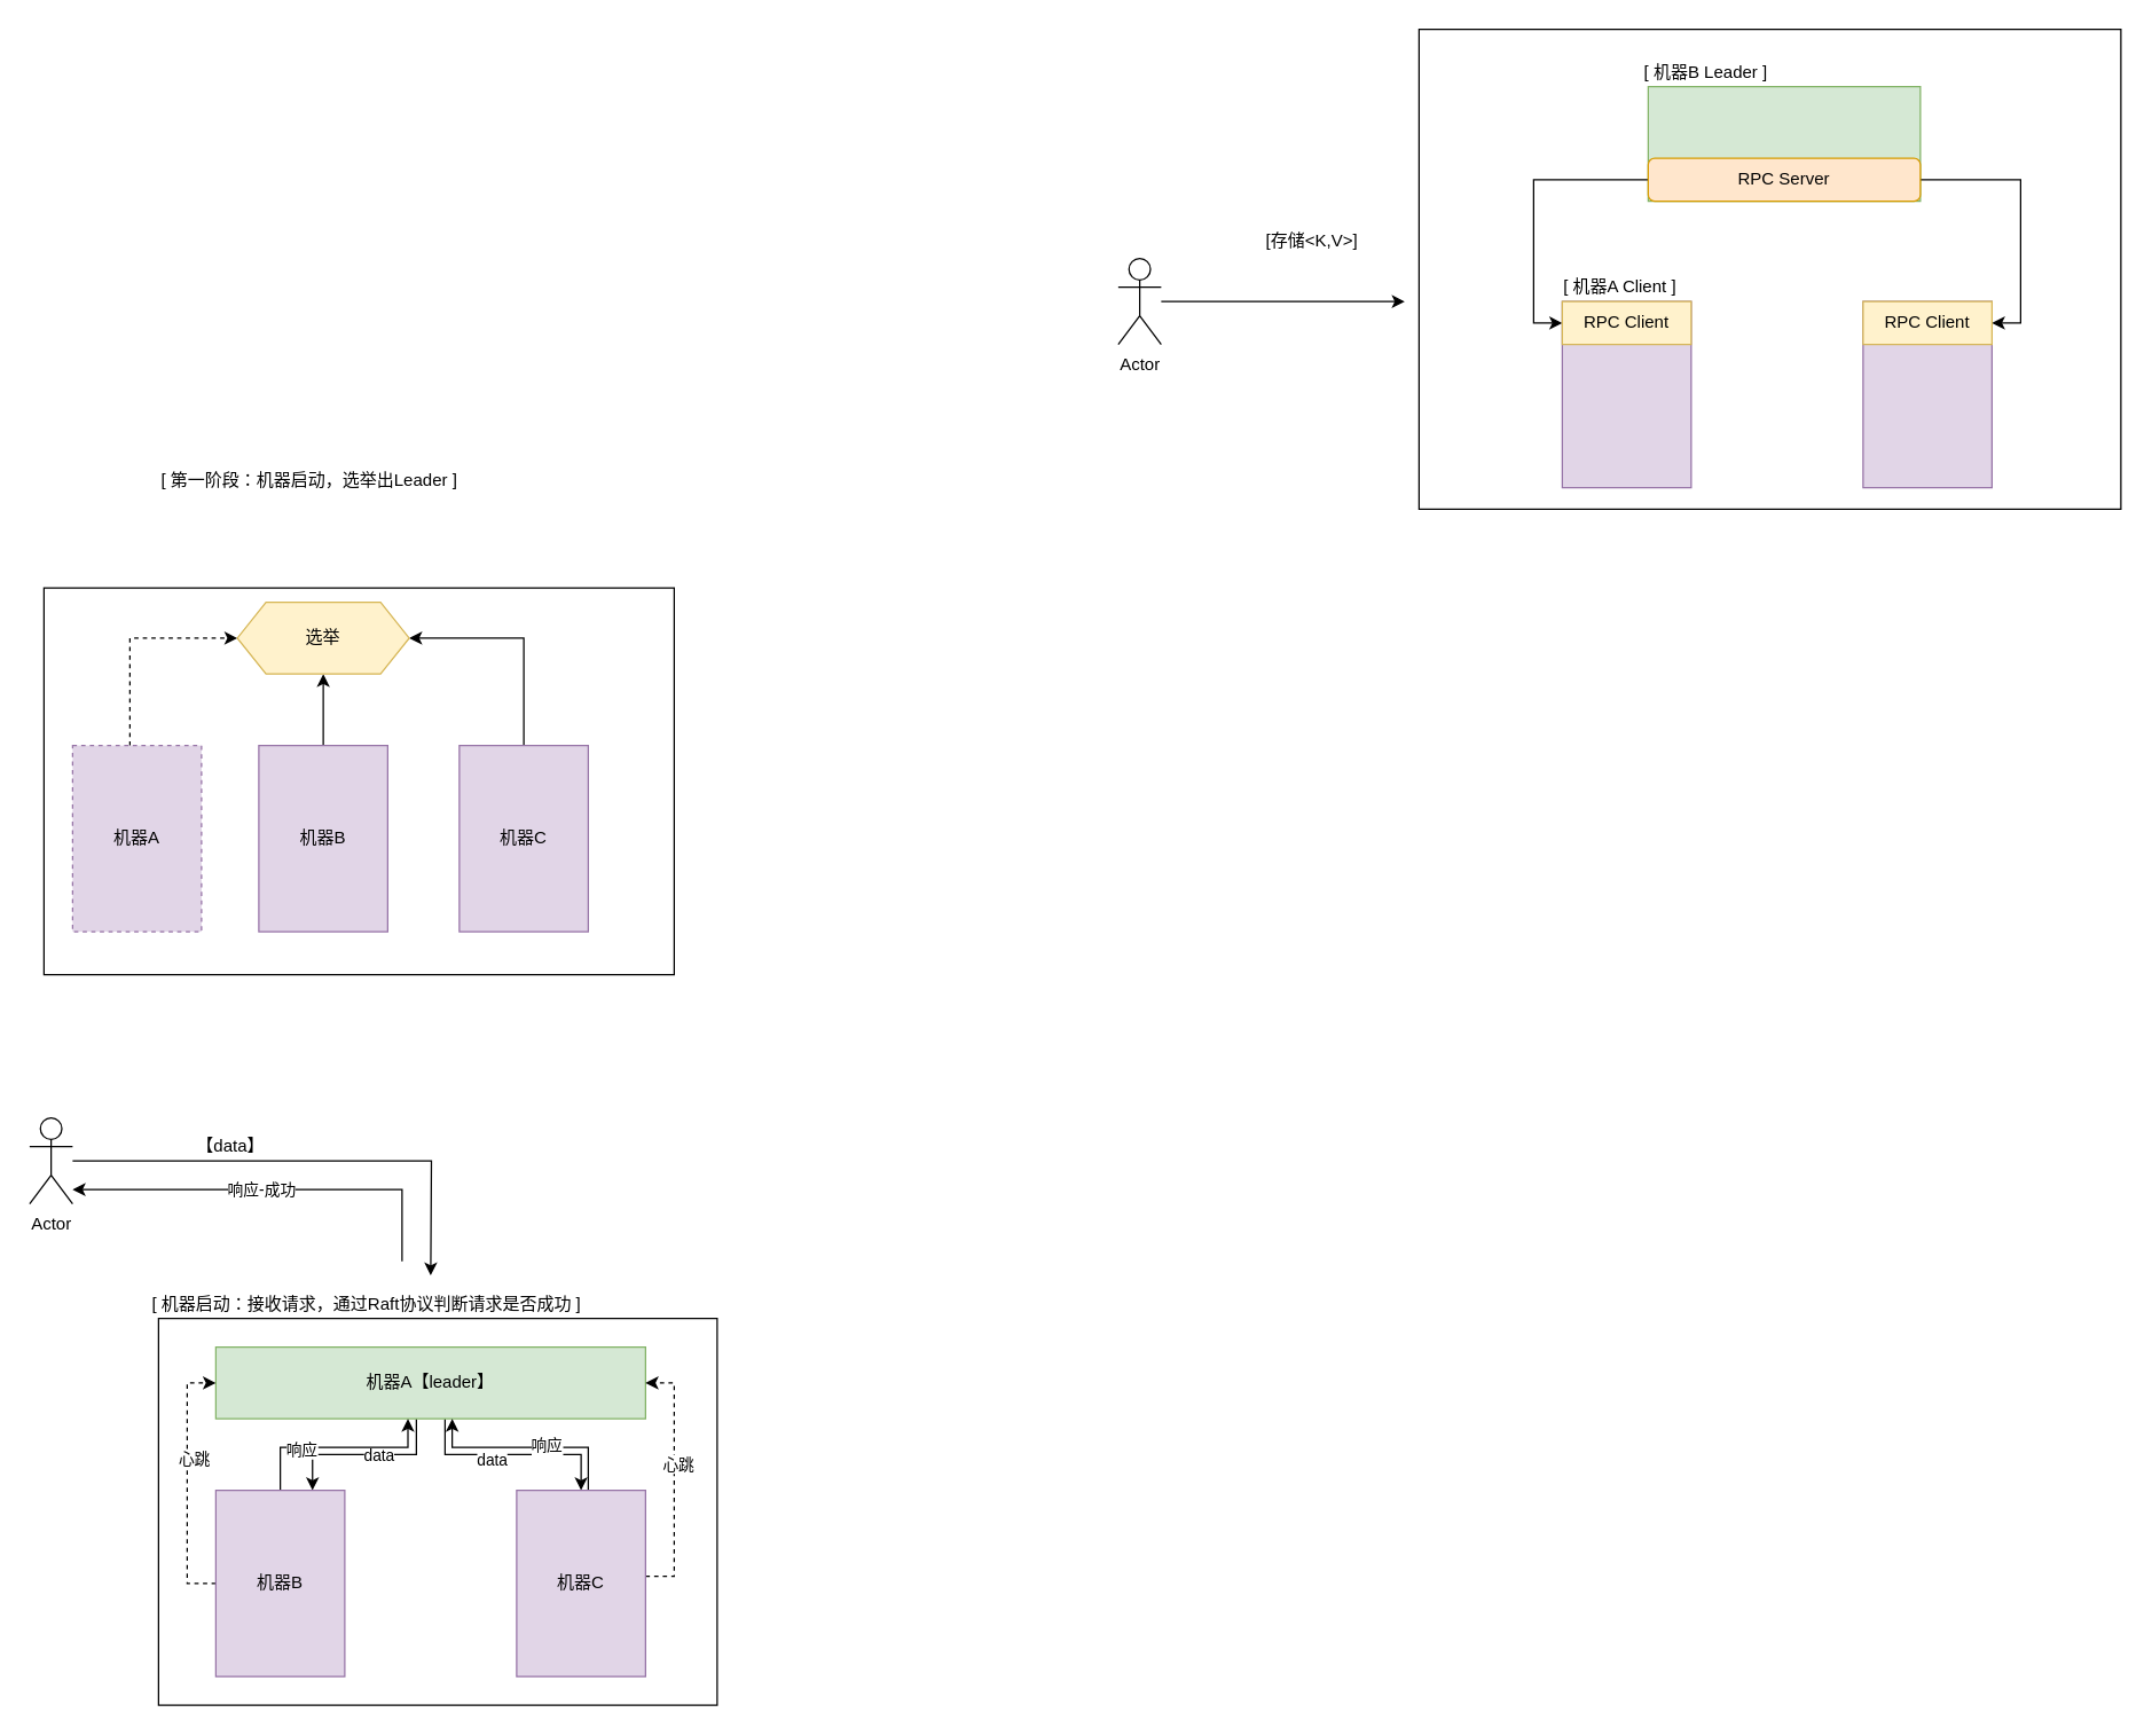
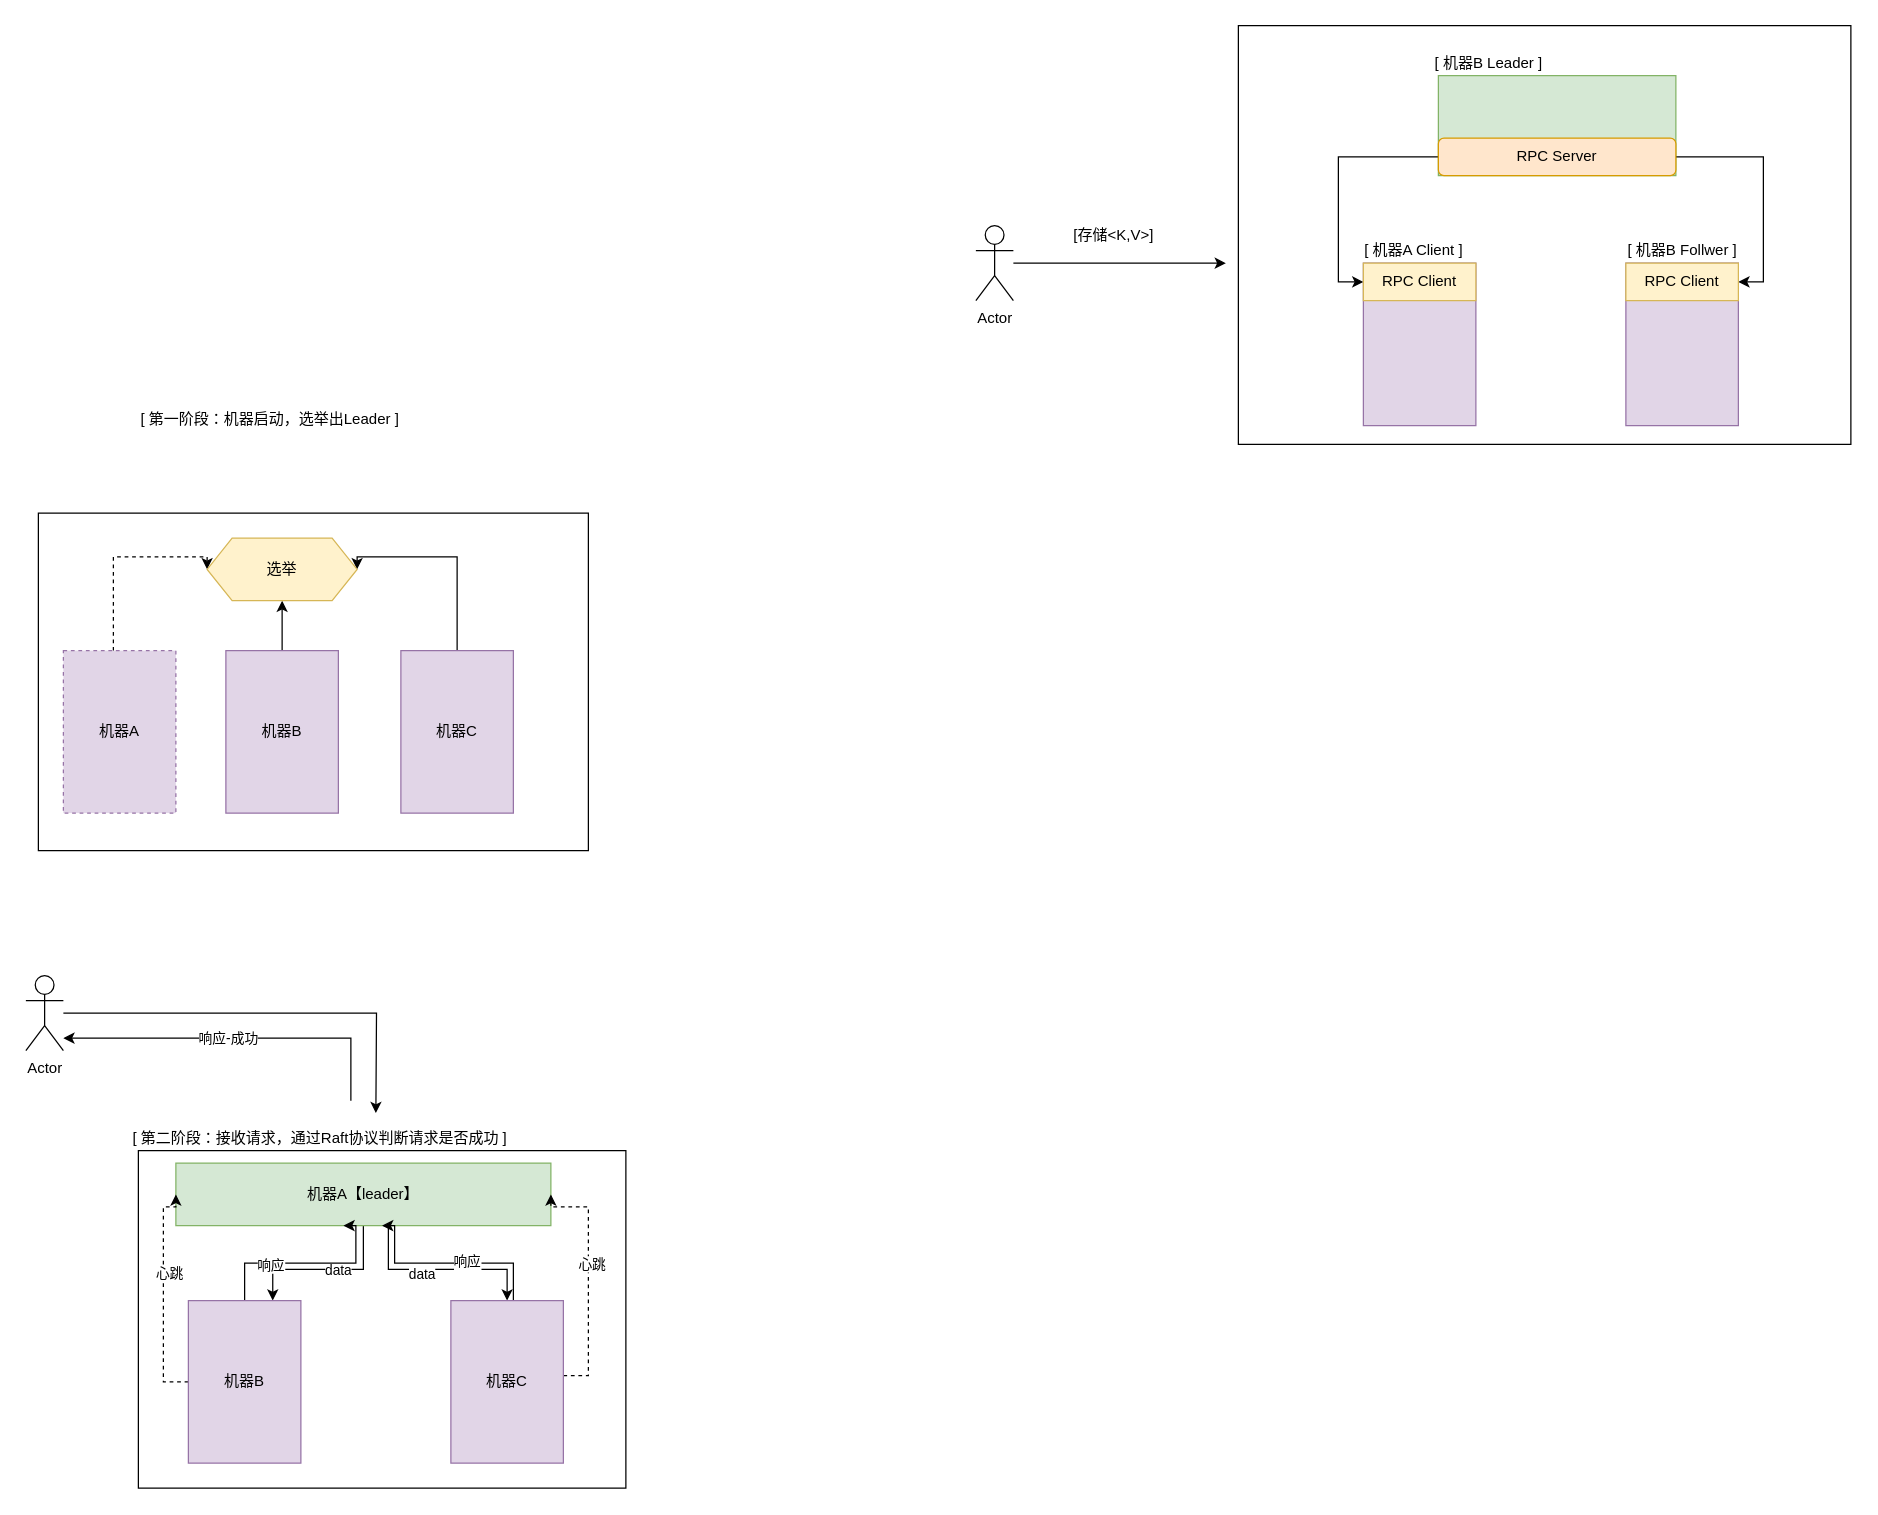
  <mxCell id="0" />
  <mxCell id="1" parent="0" />
  <mxCell id="2" style="edgeStyle=orthogonalEdgeStyle;rounded=0;orthogonalLoop=1;jettySize=auto;html=1;" parent="1" source="3" edge="1"><mxGeometry relative="1" as="geometry"><mxPoint x="300" y="890" as="targetPoint" /></mxGeometry></mxCell>
  <mxCell id="3" value="Actor" style="shape=umlActor;verticalLabelPosition=bottom;verticalAlign=top;html=1;outlineConnect=0;" parent="1" vertex="1"><mxGeometry x="20" y="780" width="30" height="60" as="geometry" /></mxCell>
  <mxCell id="4" value="" style="rounded=0;whiteSpace=wrap;html=1;" parent="1" vertex="1"><mxGeometry x="990" y="20" width="490" height="335" as="geometry" /></mxCell>
  <mxCell id="5" value="" style="rounded=0;whiteSpace=wrap;html=1;fillColor=#e1d5e7;strokeColor=#9673a6;" parent="1" vertex="1"><mxGeometry x="1090" y="210" width="90" height="130" as="geometry" /></mxCell>
  <mxCell id="6" value="[ 机器A Client ]" style="text;html=1;align=center;verticalAlign=middle;resizable=0;points=[];autosize=1;" parent="1" vertex="1"><mxGeometry x="1080" y="190" width="100" height="20" as="geometry" /></mxCell>
  <mxCell id="7" value="" style="rounded=0;whiteSpace=wrap;html=1;fillColor=#e1d5e7;strokeColor=#9673a6;" parent="1" vertex="1"><mxGeometry x="1300" y="210" width="90" height="130" as="geometry" /></mxCell>
+ <mxCell id="8" value="[ 机器B Follwer ]" style="text;html=1;align=center;verticalAlign=middle;resizable=0;points=[];autosize=1;" parent="1" vertex="1"><mxGeometry x="1295" y="190" width="100" height="20" as="geometry" /></mxCell>
  <mxCell id="9" value="" style="rounded=0;whiteSpace=wrap;html=1;fillColor=#d5e8d4;strokeColor=#82b366;" parent="1" vertex="1"><mxGeometry x="1150" y="60" width="190" height="80" as="geometry" /></mxCell>
  <mxCell id="10" value="[ 机器B Leader ]" style="text;html=1;align=center;verticalAlign=middle;resizable=0;points=[];autosize=1;" parent="1" vertex="1"><mxGeometry x="1140" y="40" width="100" height="20" as="geometry" /></mxCell>
  <mxCell id="11" style="edgeStyle=orthogonalEdgeStyle;rounded=0;orthogonalLoop=1;jettySize=auto;html=1;entryX=0;entryY=0.5;entryDx=0;entryDy=0;" parent="1" source="13" target="14" edge="1"><mxGeometry relative="1" as="geometry"><Array as="points"><mxPoint x="1070" y="125" /><mxPoint x="1070" y="225" /></Array></mxGeometry></mxCell>
  <mxCell id="12" style="edgeStyle=orthogonalEdgeStyle;rounded=0;orthogonalLoop=1;jettySize=auto;html=1;entryX=1;entryY=0.5;entryDx=0;entryDy=0;" parent="1" source="13" target="15" edge="1"><mxGeometry relative="1" as="geometry"><Array as="points"><mxPoint x="1410" y="125" /><mxPoint x="1410" y="225" /></Array></mxGeometry></mxCell>
  <mxCell id="13" value="RPC Server" style="whiteSpace=wrap;html=1;fillColor=#ffe6cc;strokeColor=#d79b00;rounded=1;" parent="1" vertex="1"><mxGeometry x="1150" y="110" width="190" height="30" as="geometry" /></mxCell>
  <mxCell id="14" value="RPC Client" style="rounded=0;whiteSpace=wrap;html=1;fillColor=#fff2cc;strokeColor=#d6b656;" parent="1" vertex="1"><mxGeometry x="1090" y="210" width="90" height="30" as="geometry" /></mxCell>
  <mxCell id="15" value="RPC Client" style="rounded=0;whiteSpace=wrap;html=1;fillColor=#fff2cc;strokeColor=#d6b656;" parent="1" vertex="1"><mxGeometry x="1300" y="210" width="90" height="30" as="geometry" /></mxCell>
- <mxCell id="16" value="[存储&amp;lt;K,V&amp;gt;]" style="text;html=1;align=center;verticalAlign=middle;resizable=0;points=[];autosize=1;" parent="1" vertex="1"><mxGeometry x="875" y="157.5" width="80" height="20" as="geometry" /></mxCell>
+ <mxCell id="16" value="[存储&amp;lt;K,V&amp;gt;]" style="text;html=1;align=center;verticalAlign=middle;resizable=0;points=[];autosize=1;" parent="1" vertex="1"><mxGeometry x="850" y="177.5" width="80" height="20" as="geometry" /></mxCell>
  <mxCell id="17" value="" style="rounded=0;whiteSpace=wrap;html=1;" parent="1" vertex="1"><mxGeometry x="30" y="410" width="440" height="270" as="geometry" /></mxCell>
  <mxCell id="18" value="[ 第一阶段：机器启动，选举出Leader ]" style="text;html=1;align=center;verticalAlign=middle;resizable=0;points=[];autosize=1;" parent="1" vertex="1"><mxGeometry x="105" y="325" width="220" height="20" as="geometry" /></mxCell>
  <mxCell id="19" style="edgeStyle=orthogonalEdgeStyle;rounded=0;orthogonalLoop=1;jettySize=auto;html=1;entryX=0;entryY=0.5;entryDx=0;entryDy=0;dashed=1;" parent="1" source="20" target="25" edge="1"><mxGeometry relative="1" as="geometry"><Array as="points"><mxPoint x="90" y="445" /></Array></mxGeometry></mxCell>
  <mxCell id="20" value="机器A" style="rounded=0;whiteSpace=wrap;html=1;fillColor=#e1d5e7;strokeColor=#9673a6;dashed=1;" parent="1" vertex="1"><mxGeometry x="50" y="520" width="90" height="130" as="geometry" /></mxCell>
  <mxCell id="21" style="edgeStyle=orthogonalEdgeStyle;rounded=0;orthogonalLoop=1;jettySize=auto;html=1;entryX=0.5;entryY=1;entryDx=0;entryDy=0;" parent="1" source="22" target="25" edge="1"><mxGeometry relative="1" as="geometry" /></mxCell>
  <mxCell id="22" value="机器B" style="rounded=0;whiteSpace=wrap;html=1;fillColor=#e1d5e7;strokeColor=#9673a6;" parent="1" vertex="1"><mxGeometry x="180" y="520" width="90" height="130" as="geometry" /></mxCell>
  <mxCell id="23" style="edgeStyle=orthogonalEdgeStyle;rounded=0;orthogonalLoop=1;jettySize=auto;html=1;entryX=1;entryY=0.5;entryDx=0;entryDy=0;" parent="1" source="24" target="25" edge="1"><mxGeometry relative="1" as="geometry"><Array as="points"><mxPoint x="365" y="445" /></Array></mxGeometry></mxCell>
  <mxCell id="24" value="机器C" style="rounded=0;whiteSpace=wrap;html=1;fillColor=#e1d5e7;strokeColor=#9673a6;" parent="1" vertex="1"><mxGeometry x="320" y="520" width="90" height="130" as="geometry" /></mxCell>
- <mxCell id="25" value="选举" style="shape=hexagon;perimeter=hexagonPerimeter2;whiteSpace=wrap;html=1;fixedSize=1;fillColor=#fff2cc;strokeColor=#d6b656;" parent="1" vertex="1"><mxGeometry x="165" y="420" width="120" height="50" as="geometry" /></mxCell>
+ <mxCell id="25" value="选举" style="shape=hexagon;perimeter=hexagonPerimeter2;whiteSpace=wrap;html=1;fixedSize=1;fillColor=#fff2cc;strokeColor=#d6b656;" parent="1" vertex="1"><mxGeometry x="165" y="430" width="120" height="50" as="geometry" /></mxCell>
  <mxCell id="26" value="" style="rounded=0;whiteSpace=wrap;html=1;" parent="1" vertex="1"><mxGeometry x="110" y="920" width="390" height="270" as="geometry" /></mxCell>
  <mxCell id="27" style="edgeStyle=orthogonalEdgeStyle;rounded=0;orthogonalLoop=1;jettySize=auto;html=1;" parent="1" target="3" edge="1"><mxGeometry relative="1" as="geometry"><mxPoint x="280" y="880" as="sourcePoint" /><Array as="points"><mxPoint x="280" y="830" /></Array></mxGeometry></mxCell>
  <mxCell id="28" value="响应-成功" style="edgeLabel;html=1;align=center;verticalAlign=middle;resizable=0;points=[];" parent="27" vertex="1" connectable="0"><mxGeometry x="0.067" y="-1" relative="1" as="geometry"><mxPoint as="offset" /></mxGeometry></mxCell>
- <mxCell id="29" value="[ 机器启动：接收请求，通过Raft协议判断请求是否成功 ]" style="text;html=1;align=center;verticalAlign=middle;resizable=0;points=[];autosize=1;" parent="1" vertex="1"><mxGeometry x="100" y="900" width="310" height="20" as="geometry" /></mxCell>
+ <mxCell id="29" value="[ 第二阶段：接收请求，通过Raft协议判断请求是否成功 ]" style="text;html=1;align=center;verticalAlign=middle;resizable=0;points=[];autosize=1;" parent="1" vertex="1"><mxGeometry x="100" y="900" width="310" height="20" as="geometry" /></mxCell>
  <mxCell id="30" style="edgeStyle=orthogonalEdgeStyle;rounded=0;orthogonalLoop=1;jettySize=auto;html=1;entryX=0.75;entryY=0;entryDx=0;entryDy=0;" parent="1" source="34" target="39" edge="1"><mxGeometry relative="1" as="geometry"><Array as="points"><mxPoint x="290" y="1015" /><mxPoint x="218" y="1015" /></Array></mxGeometry></mxCell>
  <mxCell id="31" value="data" style="edgeLabel;html=1;align=center;verticalAlign=middle;resizable=0;points=[];" parent="30" vertex="1" connectable="0"><mxGeometry x="-0.155" relative="1" as="geometry"><mxPoint as="offset" /></mxGeometry></mxCell>
  <mxCell id="32" style="edgeStyle=orthogonalEdgeStyle;rounded=0;orthogonalLoop=1;jettySize=auto;html=1;entryX=0.5;entryY=0;entryDx=0;entryDy=0;" parent="1" source="34" target="44" edge="1"><mxGeometry relative="1" as="geometry"><mxPoint x="300" y="1015" as="sourcePoint" /><Array as="points"><mxPoint x="310" y="1015" /><mxPoint x="405" y="1015" /></Array></mxGeometry></mxCell>
  <mxCell id="33" value="data" style="edgeLabel;html=1;align=center;verticalAlign=middle;resizable=0;points=[];" parent="32" vertex="1" connectable="0"><mxGeometry x="-0.213" y="-3" relative="1" as="geometry"><mxPoint as="offset" /></mxGeometry></mxCell>
- <mxCell id="34" value="机器A【leader】" style="rounded=0;whiteSpace=wrap;html=1;fillColor=#d5e8d4;strokeColor=#82b366;" parent="1" vertex="1"><mxGeometry x="150" y="940" width="300" height="50" as="geometry" /></mxCell>
+ <mxCell id="34" value="机器A【leader】" style="rounded=0;whiteSpace=wrap;html=1;fillColor=#d5e8d4;strokeColor=#82b366;" parent="1" vertex="1"><mxGeometry x="140" y="930" width="300" height="50" as="geometry" /></mxCell>
  <mxCell id="35" style="edgeStyle=orthogonalEdgeStyle;rounded=0;orthogonalLoop=1;jettySize=auto;html=1;entryX=0;entryY=0.5;entryDx=0;entryDy=0;dashed=1;" parent="1" source="39" target="34" edge="1"><mxGeometry relative="1" as="geometry"><Array as="points"><mxPoint x="130" y="1105" /><mxPoint x="130" y="965" /></Array></mxGeometry></mxCell>
  <mxCell id="36" value="心跳" style="edgeLabel;html=1;align=center;verticalAlign=middle;resizable=0;points=[];" parent="35" vertex="1" connectable="0"><mxGeometry x="0.2" y="-4" relative="1" as="geometry"><mxPoint as="offset" /></mxGeometry></mxCell>
  <mxCell id="37" style="edgeStyle=orthogonalEdgeStyle;rounded=0;orthogonalLoop=1;jettySize=auto;html=1;entryX=0.447;entryY=1;entryDx=0;entryDy=0;entryPerimeter=0;" parent="1" source="39" target="34" edge="1"><mxGeometry relative="1" as="geometry"><Array as="points"><mxPoint x="195" y="1010" /><mxPoint x="284" y="1010" /></Array></mxGeometry></mxCell>
  <mxCell id="38" value="响应" style="edgeLabel;html=1;align=center;verticalAlign=middle;resizable=0;points=[];" parent="37" vertex="1" connectable="0"><mxGeometry x="-0.367" y="-1" relative="1" as="geometry"><mxPoint as="offset" /></mxGeometry></mxCell>
  <mxCell id="39" value="机器B" style="rounded=0;whiteSpace=wrap;html=1;fillColor=#e1d5e7;strokeColor=#9673a6;" parent="1" vertex="1"><mxGeometry x="150" y="1040" width="90" height="130" as="geometry" /></mxCell>
  <mxCell id="40" style="edgeStyle=orthogonalEdgeStyle;rounded=0;orthogonalLoop=1;jettySize=auto;html=1;entryX=1;entryY=0.5;entryDx=0;entryDy=0;dashed=1;" parent="1" source="44" target="34" edge="1"><mxGeometry relative="1" as="geometry"><Array as="points"><mxPoint x="470" y="1100" /><mxPoint x="470" y="965" /></Array></mxGeometry></mxCell>
  <mxCell id="41" value="心跳" style="edgeLabel;html=1;align=center;verticalAlign=middle;resizable=0;points=[];" parent="40" vertex="1" connectable="0"><mxGeometry x="0.131" y="-2" relative="1" as="geometry"><mxPoint as="offset" /></mxGeometry></mxCell>
  <mxCell id="42" style="edgeStyle=orthogonalEdgeStyle;rounded=0;orthogonalLoop=1;jettySize=auto;html=1;entryX=0.55;entryY=1;entryDx=0;entryDy=0;entryPerimeter=0;" parent="1" source="44" target="34" edge="1"><mxGeometry relative="1" as="geometry"><Array as="points"><mxPoint x="410" y="1010" /><mxPoint x="315" y="1010" /></Array></mxGeometry></mxCell>
  <mxCell id="43" value="响应" style="edgeLabel;html=1;align=center;verticalAlign=middle;resizable=0;points=[];" parent="42" vertex="1" connectable="0"><mxGeometry x="-0.172" y="-2" relative="1" as="geometry"><mxPoint as="offset" /></mxGeometry></mxCell>
  <mxCell id="44" value="机器C" style="rounded=0;whiteSpace=wrap;html=1;fillColor=#e1d5e7;strokeColor=#9673a6;" parent="1" vertex="1"><mxGeometry x="360" y="1040" width="90" height="130" as="geometry" /></mxCell>
  <mxCell id="45" style="edgeStyle=orthogonalEdgeStyle;rounded=0;orthogonalLoop=1;jettySize=auto;html=1;" parent="1" source="46" edge="1"><mxGeometry relative="1" as="geometry"><mxPoint x="980" y="210" as="targetPoint" /></mxGeometry></mxCell>
  <mxCell id="46" value="Actor" style="shape=umlActor;verticalLabelPosition=bottom;verticalAlign=top;html=1;outlineConnect=0;" parent="1" vertex="1"><mxGeometry x="780" y="180" width="30" height="60" as="geometry" /></mxCell>
- <mxCell id="47" value="【data】" style="text;html=1;align=center;verticalAlign=middle;resizable=0;points=[];autosize=1;" parent="1" vertex="1"><mxGeometry x="130" y="790" width="60" height="20" as="geometry" /></mxCell>
